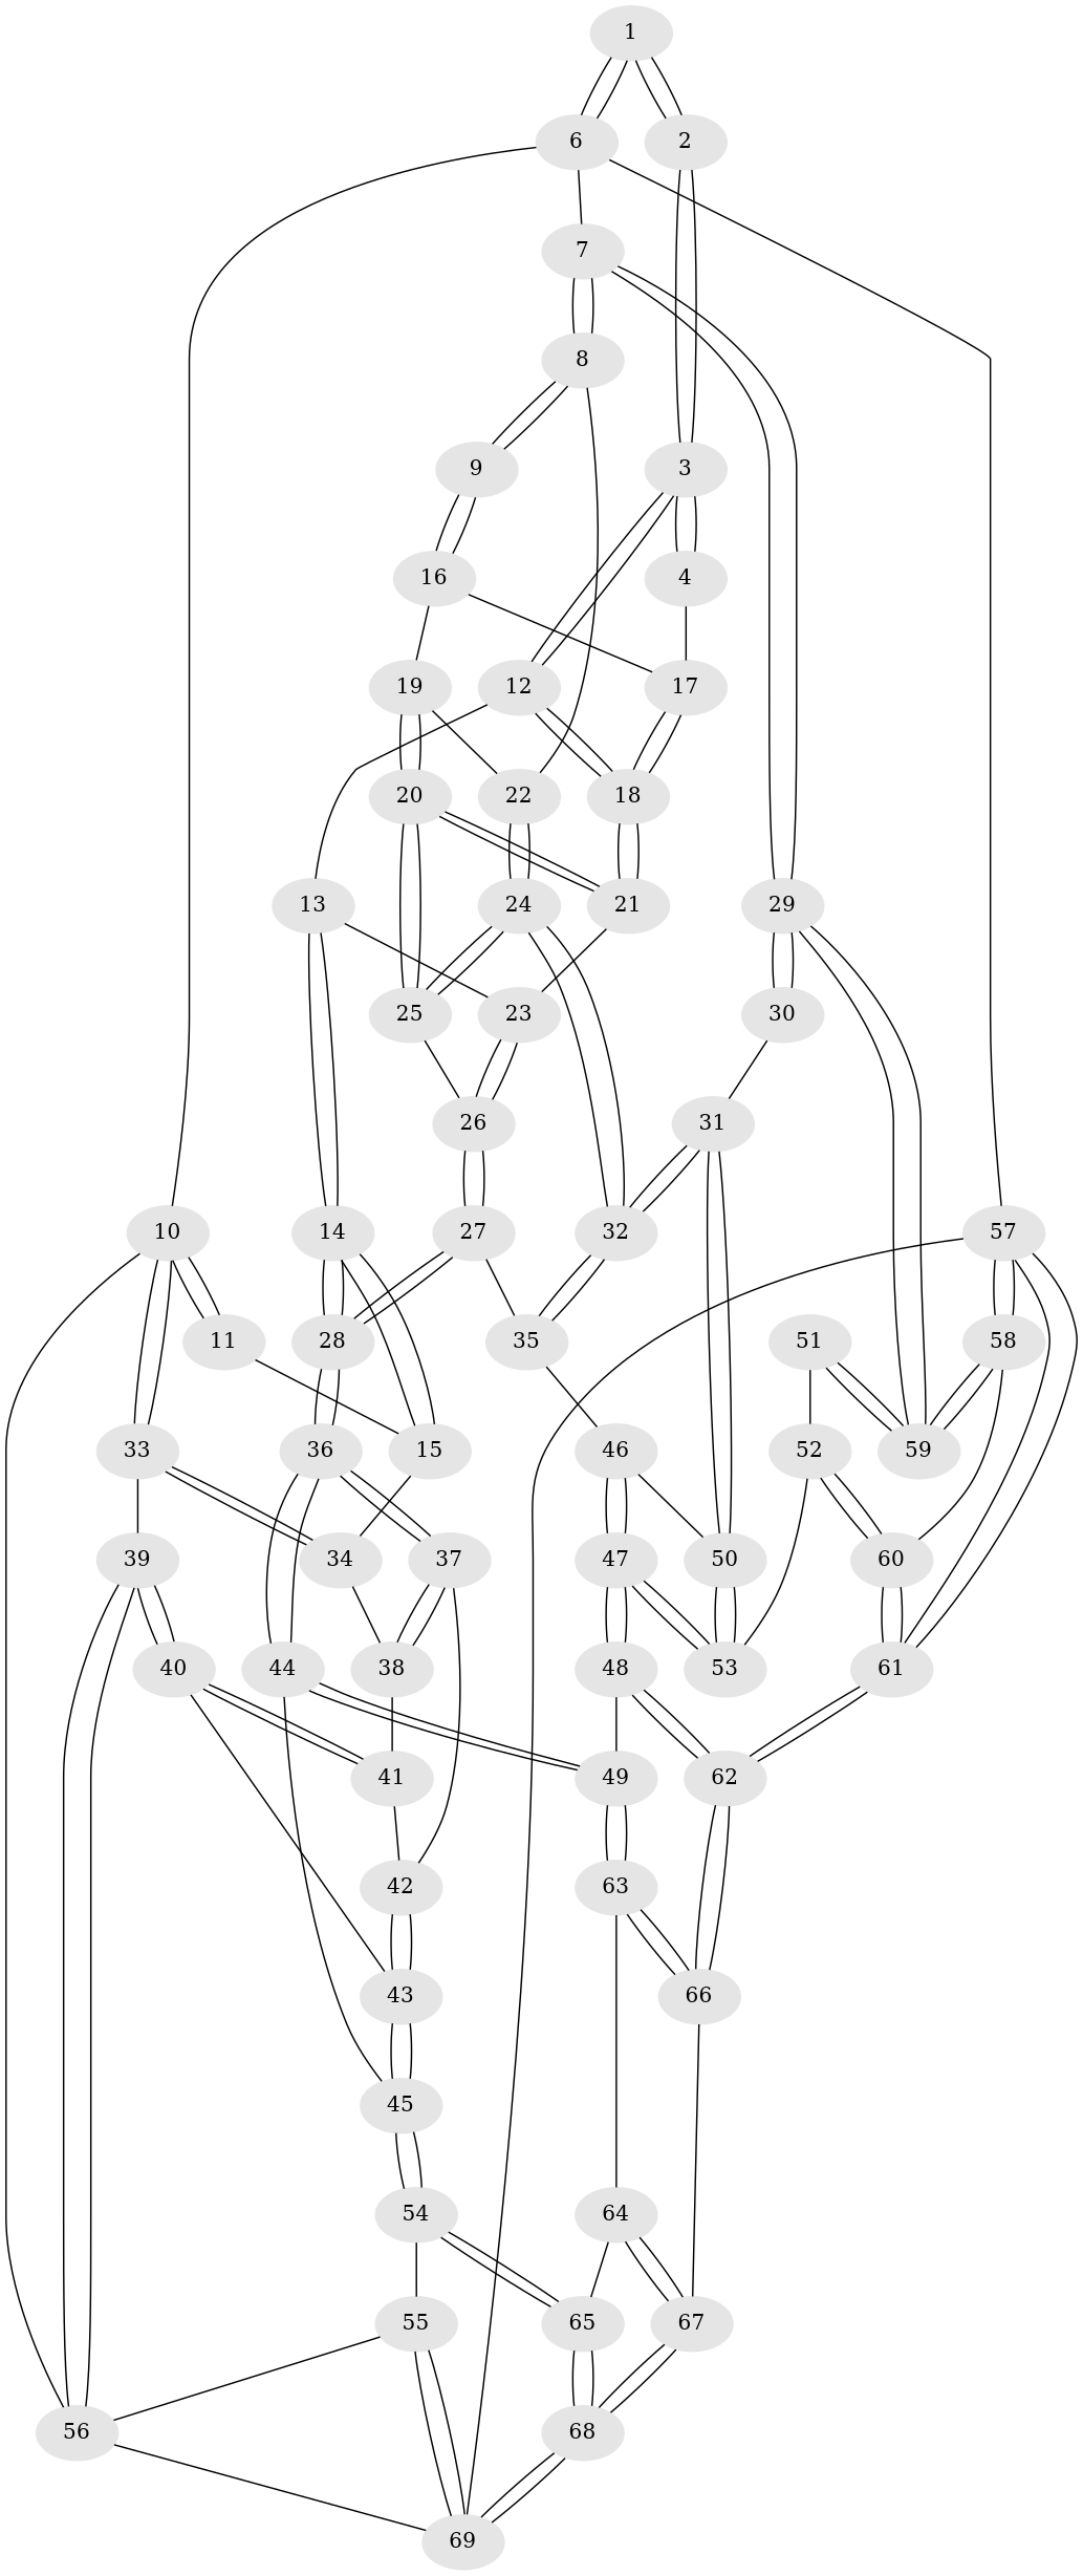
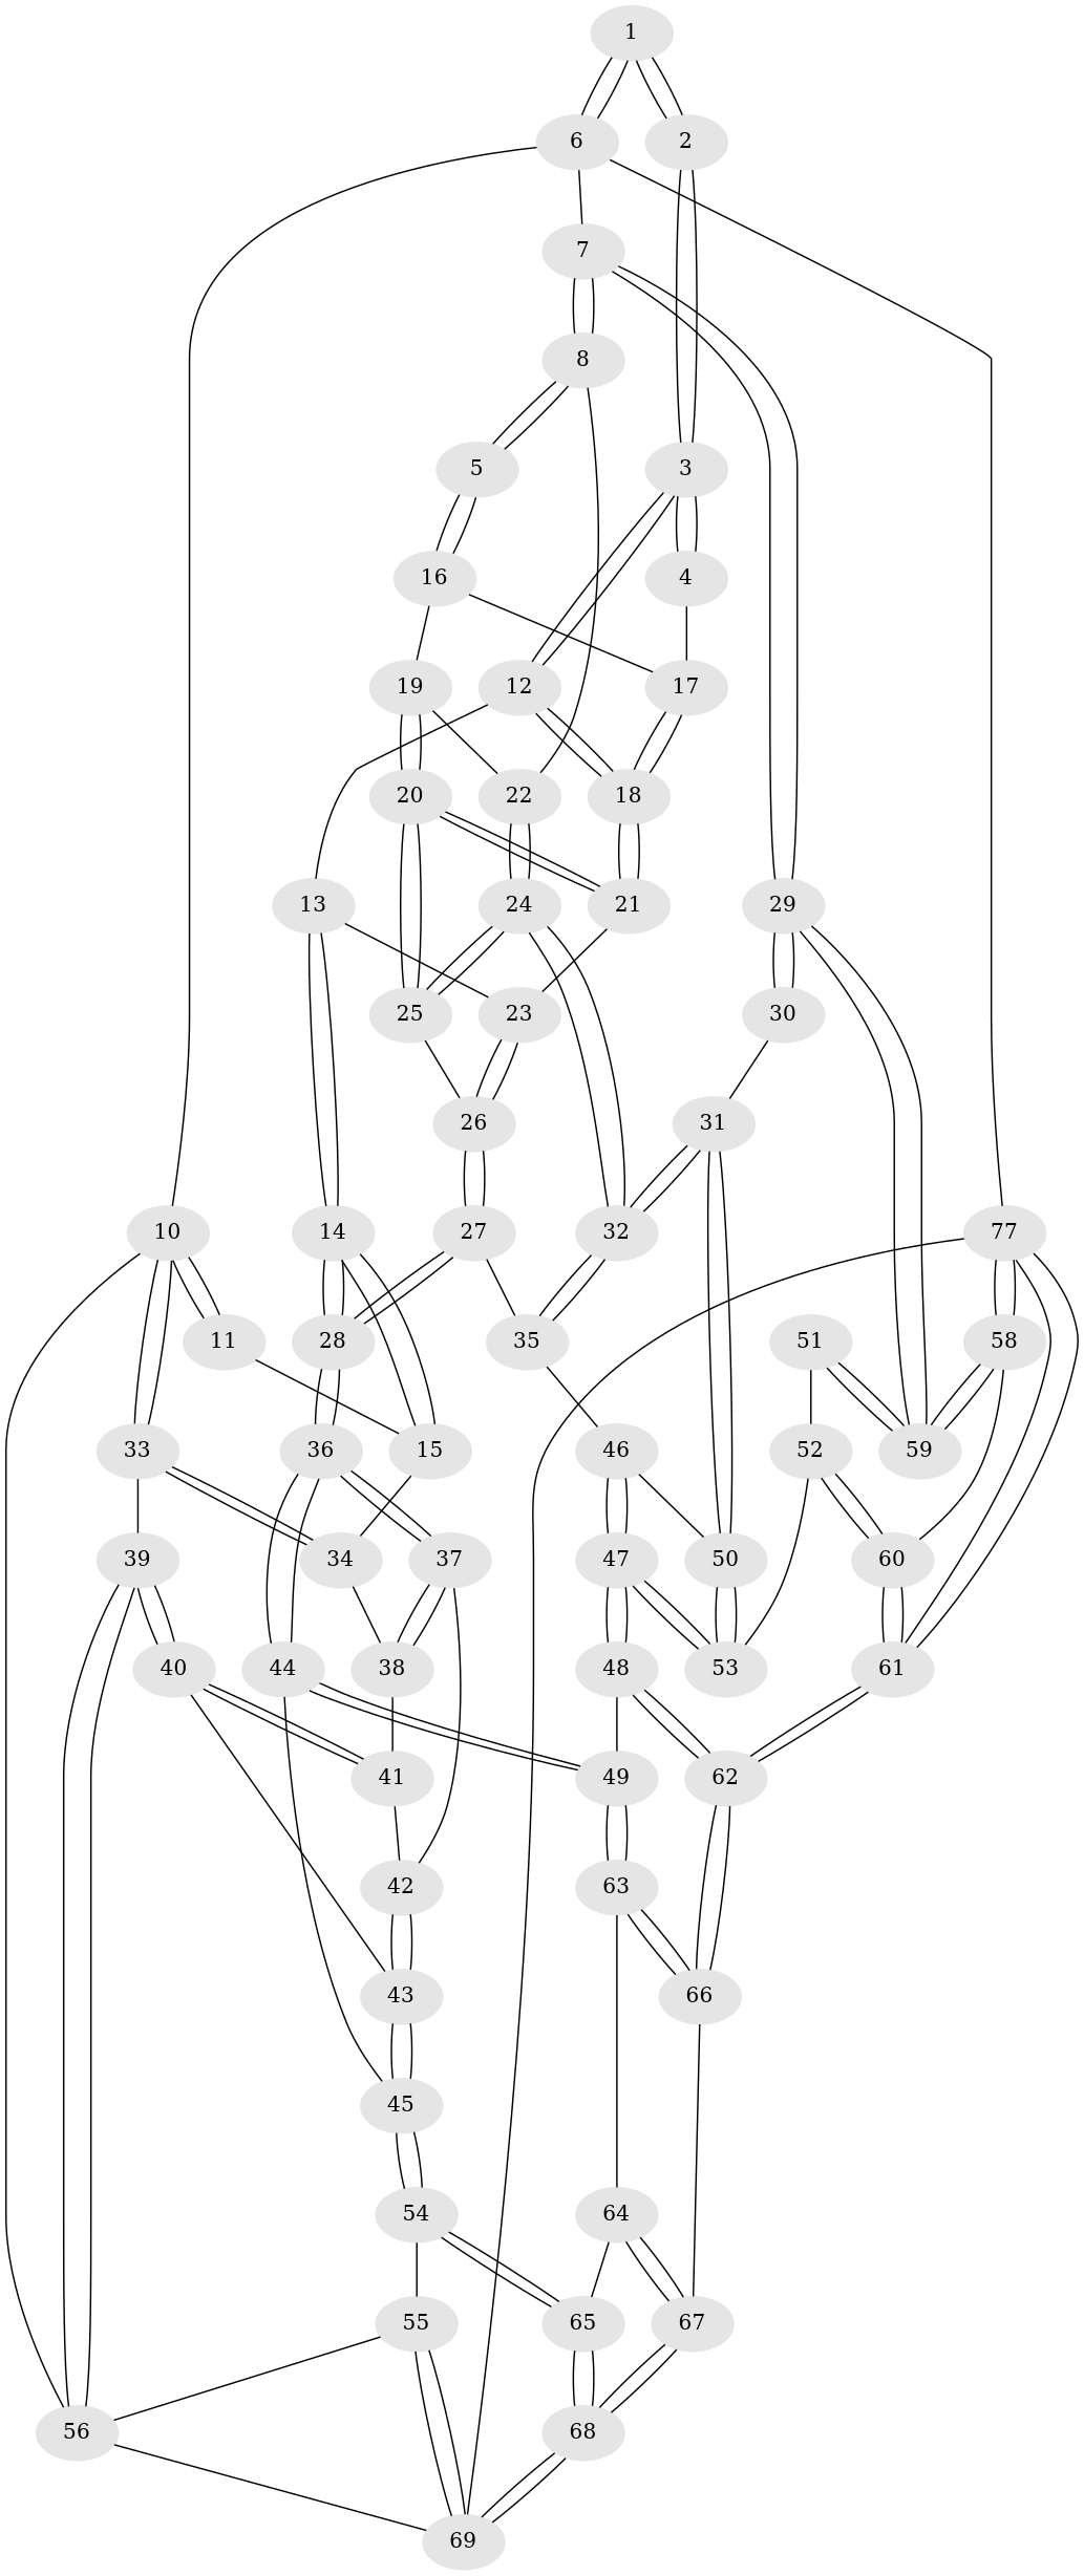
  graph {
    node [color=gray90 style=filled]
    1
    2
    6
    3
    7
    10
-   57
+   57 [label=77]
    4
    12
    17
    13
    18
-   9
+   9 [label=5]
    16
    8
    29
    11
    33
    56
    69
    58
    61
    22
    30
    59
    24
    19
    15
    34
    39
    14
    23
    21
    28
    26
    36
    38
    20
    25
    32
    27
    35
    46
    37
    44
    31
    50
    51
    52
    53
    40
    41
    47
    42
    45
    49
    43
    54
    63
    55
    65
    48
    62
    66
    64
    60
    68
    67
    1 -- 2
    1 -- 2
    1 -- 6
    1 -- 6
    2 -- 3
    2 -- 3
    6 -- 7
    6 -- 10
    6 -- 57
    3 -- 4
    3 -- 4
    3 -- 12
    3 -- 12
    7 -- 8
    7 -- 8
    7 -- 29
    7 -- 29
    10 -- 11
    10 -- 11
    10 -- 33
    10 -- 33
    10 -- 56
    57 -- 69
    57 -- 58
    57 -- 58
    57 -- 61
    57 -- 61
    4 -- 17
    12 -- 13
    12 -- 18
    12 -- 18
    17 -- 18
    17 -- 18
    13 -- 14
    13 -- 14
    13 -- 23
    18 -- 21
    18 -- 21
    9 -- 16
    9 -- 16
    16 -- 17
    16 -- 19
    8 -- 9
    8 -- 9
    8 -- 22
    29 -- 30
    29 -- 30
    29 -- 59
    29 -- 59
    11 -- 15
    33 -- 34
    33 -- 34
    33 -- 39
    56 -- 69
    58 -- 59
    58 -- 59
    58 -- 60
    61 -- 62
    61 -- 62
    22 -- 24
    22 -- 24
    30 -- 31
    24 -- 25
    24 -- 25
    24 -- 32
    24 -- 32
    19 -- 22
    19 -- 20
    19 -- 20
    15 -- 34
    34 -- 38
    39 -- 56
    39 -- 56
    39 -- 40
    39 -- 40
    14 -- 15
    14 -- 15
    14 -- 28
    14 -- 28
    23 -- 26
    23 -- 26
    21 -- 23
    28 -- 36
    28 -- 36
    26 -- 27
    26 -- 27
    36 -- 37
    36 -- 37
    36 -- 44
    36 -- 44
    38 -- 41
    20 -- 21
    20 -- 21
    20 -- 25
    20 -- 25
    25 -- 26
    32 -- 35
    32 -- 35
    27 -- 28
    27 -- 28
    27 -- 35
    35 -- 46
    46 -- 50
    46 -- 47
    46 -- 47
    37 -- 38
    37 -- 38
    37 -- 42
    44 -- 45
    44 -- 49
    44 -- 49
    31 -- 32
    31 -- 32
    31 -- 50
    31 -- 50
    50 -- 53
    50 -- 53
    51 -- 59
    51 -- 59
    51 -- 52
    52 -- 53
    52 -- 60
    52 -- 60
    40 -- 41
    40 -- 41
    40 -- 43
    41 -- 42
    47 -- 53
    47 -- 53
    47 -- 48
    47 -- 48
    42 -- 43
    42 -- 43
    45 -- 54
    45 -- 54
    49 -- 63
    49 -- 63
    43 -- 45
    43 -- 45
    54 -- 55
    54 -- 65
    54 -- 65
    63 -- 66
    63 -- 66
    63 -- 64
    55 -- 56
    55 -- 69
    55 -- 69
    65 -- 68
    65 -- 68
    48 -- 49
    48 -- 62
    48 -- 62
    62 -- 66
    62 -- 66
    66 -- 67
    64 -- 65
    64 -- 67
    64 -- 67
    60 -- 61
    60 -- 61
    68 -- 69
    68 -- 69
    67 -- 68
    67 -- 68
  }
